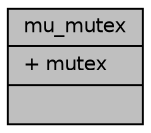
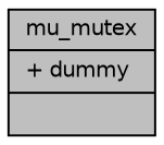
  digraph {
-   n1 [color=black fillcolor=grey75 fontcolor=black fontname=Helvetica fontsize=10 height=0.2 label="{mu_mutex\n|+ mutex\l|}" shape=record style=filled width=0.4]
+   n1 [color=black fillcolor=grey75 fontcolor=black fontname=Helvetica fontsize=10 height=0.2 label="{mu_mutex\n|+ dummy\l|}" shape=record style=filled width=0.4]
  }
